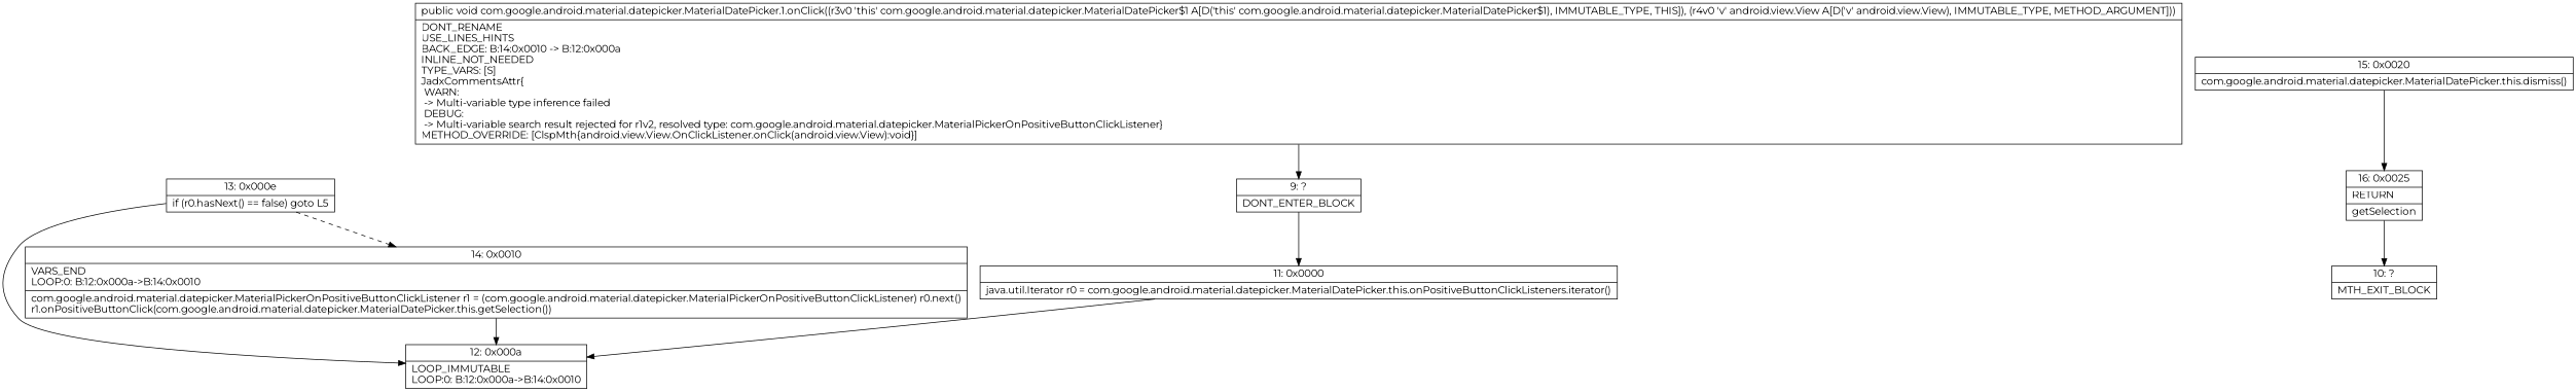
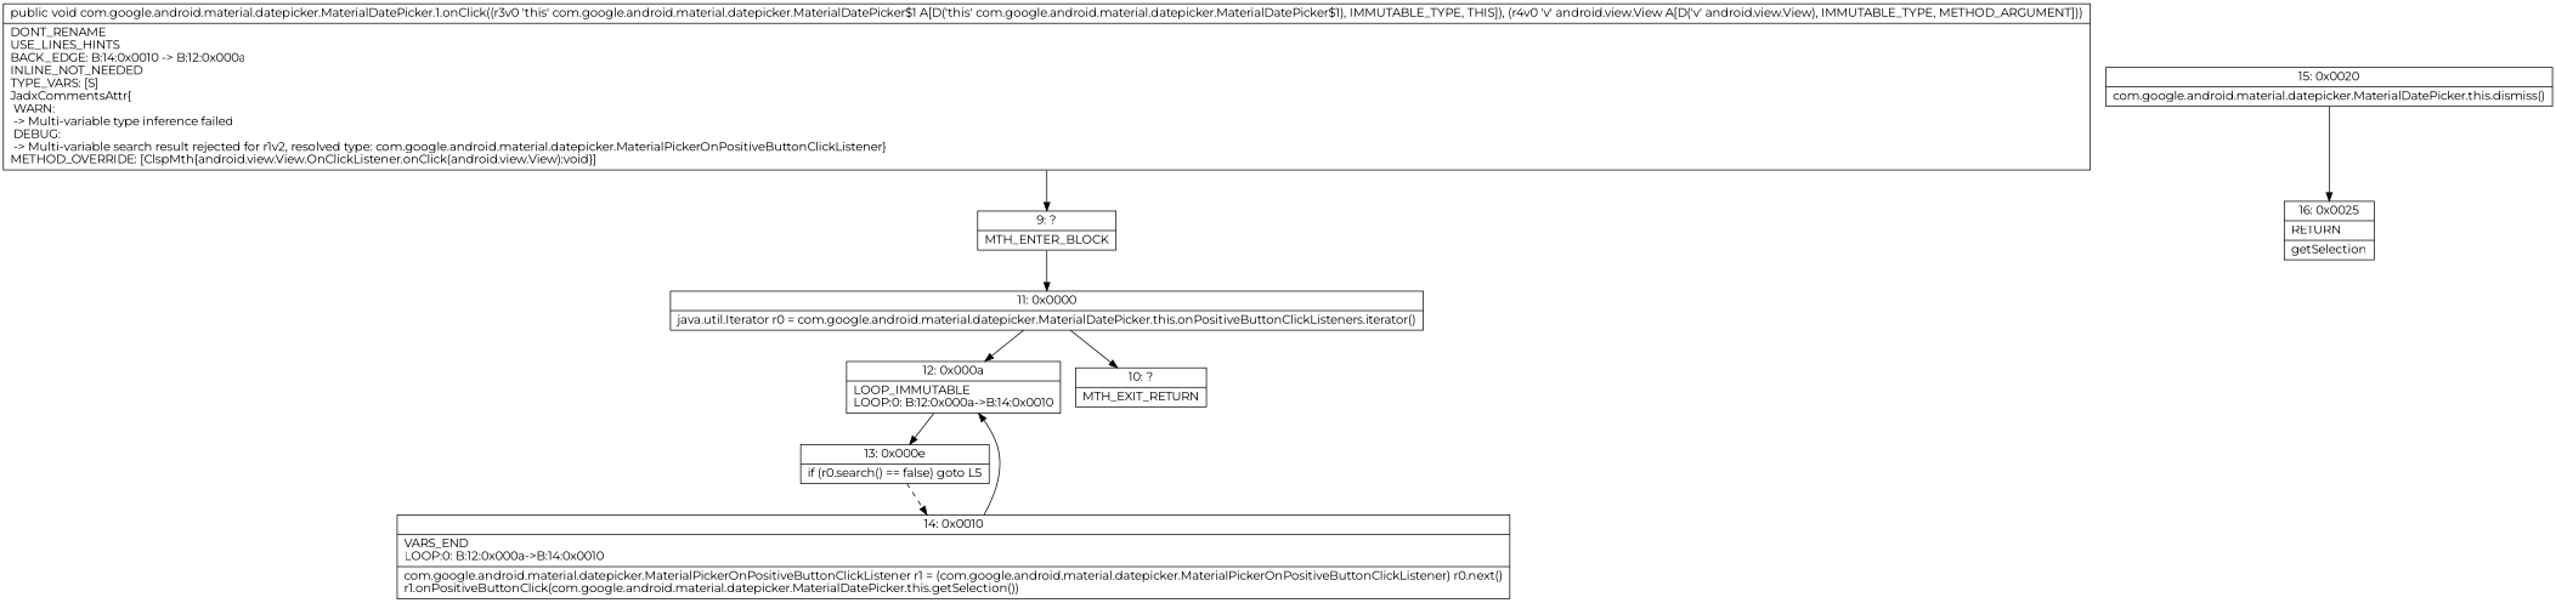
  digraph {
    fontname=Montserrat
    node [fontname=Montserrat shape=record]
    edge [fontname=Montserrat]
-   n1 [label="{9\:\ ?|DONT_ENTER_BLOCK\l}"]
+   n1 [label="{9\:\ ?|MTH_ENTER_BLOCK\l}"]
    n2 [label="{11\:\ 0x0000|java.util.Iterator r0 = com.google.android.material.datepicker.MaterialDatePicker.this.onPositiveButtonClickListeners.iterator()\l}"]
    n3 [label="{12\:\ 0x000a|LOOP_IMMUTABLE\lLOOP:0: B:12:0x000a\-\>B:14:0x0010\l}"]
-   n4 [label="{13\:\ 0x000e|if (r0.hasNext() == false) goto L5\l}"]
+   n4 [label="{13\:\ 0x000e|if (r0.search() == false) goto L5\l}"]
    n5 [label="{14\:\ 0x0010|VARS_END\lLOOP:0: B:12:0x000a\-\>B:14:0x0010\l|com.google.android.material.datepicker.MaterialPickerOnPositiveButtonClickListener r1 = (com.google.android.material.datepicker.MaterialPickerOnPositiveButtonClickListener) r0.next()\lr1.onPositiveButtonClick(com.google.android.material.datepicker.MaterialDatePicker.this.getSelection())\l}"]
    n6 [label="{15\:\ 0x0020|com.google.android.material.datepicker.MaterialDatePicker.this.dismiss()\l}"]
    n7 [label="{16\:\ 0x0025|RETURN\l|getSelection\l}"]
-   n8 [label="{10\:\ ?|MTH_EXIT_BLOCK\l}"]
+   n8 [label="{10\:\ ?|MTH_EXIT_RETURN\l}"]
    n9 [label="{public void com.google.android.material.datepicker.MaterialDatePicker.1.onClick((r3v0 'this' com.google.android.material.datepicker.MaterialDatePicker$1 A[D('this' com.google.android.material.datepicker.MaterialDatePicker$1), IMMUTABLE_TYPE, THIS]), (r4v0 'v' android.view.View A[D('v' android.view.View), IMMUTABLE_TYPE, METHOD_ARGUMENT]))  | DONT_RENAME\lUSE_LINES_HINTS\lBACK_EDGE: B:14:0x0010 \-\> B:12:0x000a\lINLINE_NOT_NEEDED\lTYPE_VARS: [S]\lJadxCommentsAttr\{\l WARN: \l \-\> Multi\-variable type inference failed\l DEBUG: \l \-\> Multi\-variable search result rejected for r1v2, resolved type: com.google.android.material.datepicker.MaterialPickerOnPositiveButtonClickListener\}\lMETHOD_OVERRIDE: [ClspMth\{android.view.View.OnClickListener.onClick(android.view.View):void\}]\l}"]
    n1 -> n2
    n2 -> n3
-   n4 -> n3
+   n3 -> n4
    n4 -> n5 [style=dashed]
    n5 -> n3
    n6 -> n7
-   n7 -> n8
+   n2 -> n8
    n9 -> n1
  }
